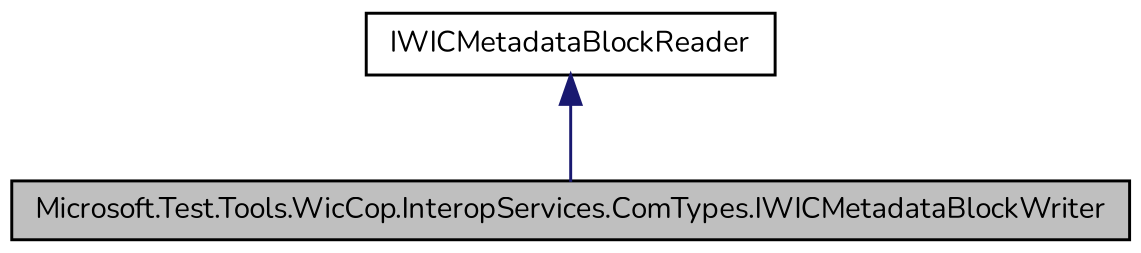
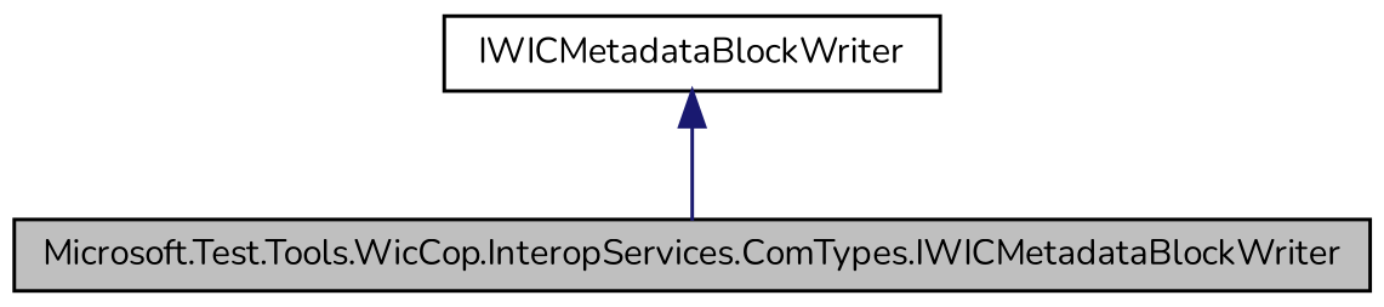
  digraph {
    fontname=Nunito
    node [color=black fontname=Nunito fontsize=10 shape=record style=filled]
    n1 [fillcolor=grey75 fontcolor=black height=0.2 label="Microsoft.Test.Tools.WicCop.InteropServices.ComTypes.IWICMetadataBlockWriter" width=0.4]
-   n2 [fillcolor=white height=0.2 label=IWICMetadataBlockReader width=0.4]
+   n2 [fillcolor=white height=0.2 label=IWICMetadataBlockWriter width=0.4]
    n2 -> n1 [color=midnightblue dir=back fontname=Nunito fontsize=10 labelfontname=Helvetica labelfontsize=10 style=solid]
  }
